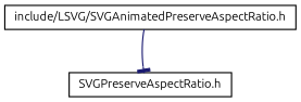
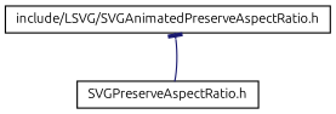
  digraph {
    fontname=Ubuntu
    node [color=black fillcolor=white fontname=Ubuntu fontsize=10 shape=record style=filled]
    n1 [fontcolor=black height=0.2 label="include/LSVG/SVGAnimatedPreserveAspectRatio.h" width=0.4]
    n2 [height=0.2 label="SVGPreserveAspectRatio.h" width=0.4]
-   n1 -> n2 [color=midnightblue fontname=Ubuntu fontsize=10 labelfontname=Helvetica labelfontsize=10 style=solid arrowhead=tee]
+   n2 -> n1 [color=midnightblue fontname=Ubuntu fontsize=10 labelfontname=Helvetica labelfontsize=10 style=solid arrowhead=tee]
  }
